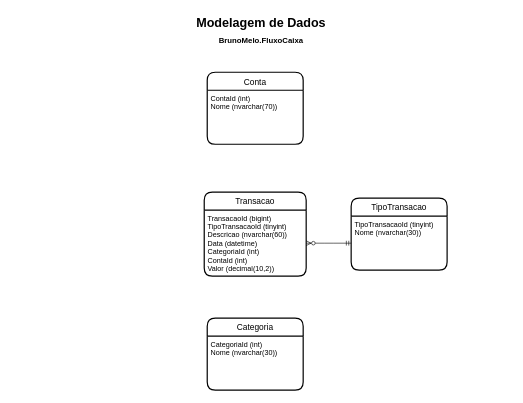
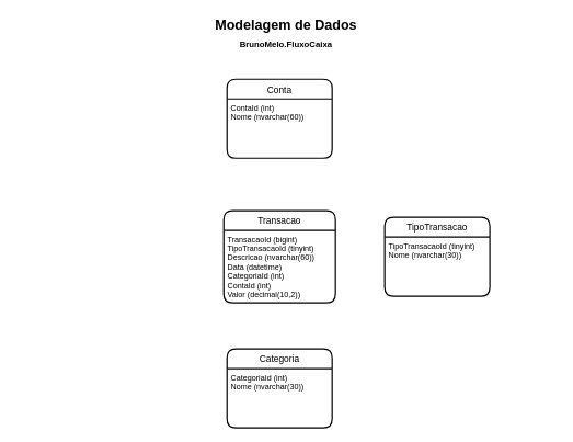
  <mxCell id="0" />
  <mxCell id="1" parent="0" />
  <mxCell id="2" value="Conta" style="swimlane;childLayout=stackLayout;horizontal=1;startSize=30;horizontalStack=0;rounded=1;fontSize=14;fontStyle=0;strokeWidth=2;resizeParent=0;resizeLast=1;shadow=0;dashed=0;align=center;" parent="1" vertex="1"><mxGeometry x="345" y="120" width="160" height="120" as="geometry"><mxRectangle x="100" y="300" width="130" height="30" as="alternateBounds" /></mxGeometry></mxCell>
- <mxCell id="3" value="ContaId (int)&#10;Nome (nvarchar(70))" style="align=left;strokeColor=none;fillColor=none;spacingLeft=4;fontSize=12;verticalAlign=top;resizable=0;rotatable=0;part=1;" parent="2" vertex="1"><mxGeometry y="30" width="160" height="90" as="geometry" /></mxCell>
+ <mxCell id="3" value="ContaId (int)&#10;Nome (nvarchar(60))" style="align=left;strokeColor=none;fillColor=none;spacingLeft=4;fontSize=12;verticalAlign=top;resizable=0;rotatable=0;part=1;" parent="2" vertex="1"><mxGeometry y="30" width="160" height="90" as="geometry" /></mxCell>
  <mxCell id="4" value="TipoTransacao" style="swimlane;childLayout=stackLayout;horizontal=1;startSize=30;horizontalStack=0;rounded=1;fontSize=14;fontStyle=0;strokeWidth=2;resizeParent=0;resizeLast=1;shadow=0;dashed=0;align=center;" parent="1" vertex="1"><mxGeometry x="585" y="330" width="160" height="120" as="geometry"><mxRectangle x="100" y="300" width="130" height="30" as="alternateBounds" /></mxGeometry></mxCell>
  <mxCell id="5" value="TipoTransacaoId (tinyint)&#10;Nome (nvarchar(30))" style="align=left;strokeColor=none;fillColor=none;spacingLeft=4;fontSize=12;verticalAlign=top;resizable=0;rotatable=0;part=1;" parent="4" vertex="1"><mxGeometry y="30" width="160" height="90" as="geometry" /></mxCell>
  <mxCell id="6" value="Transacao" style="swimlane;childLayout=stackLayout;horizontal=1;startSize=30;horizontalStack=0;rounded=1;fontSize=14;fontStyle=0;strokeWidth=2;resizeParent=0;resizeLast=1;shadow=0;dashed=0;align=center;labelBackgroundColor=none;" parent="1" vertex="1"><mxGeometry x="340" y="320" width="170" height="140" as="geometry"><mxRectangle x="100" y="300" width="130" height="30" as="alternateBounds" /></mxGeometry></mxCell>
  <mxCell id="7" value="TransacaoId (bigint)&#10;TipoTransacaoId (tinyint)&#10;Descricao (nvarchar(60))&#10;Data (datetime)&#10;CategoriaId (int)&#10;ContaId (int)&#10;Valor (decimal(10,2))" style="align=left;strokeColor=none;fillColor=none;spacingLeft=4;fontSize=12;verticalAlign=top;resizable=0;rotatable=0;part=1;" parent="6" vertex="1"><mxGeometry y="30" width="170" height="110" as="geometry" /></mxCell>
  <mxCell id="8" value="Categoria" style="swimlane;childLayout=stackLayout;horizontal=1;startSize=30;horizontalStack=0;rounded=1;fontSize=14;fontStyle=0;strokeWidth=2;resizeParent=0;resizeLast=1;shadow=0;dashed=0;align=center;" parent="1" vertex="1"><mxGeometry x="345" y="530" width="160" height="120" as="geometry"><mxRectangle x="100" y="300" width="130" height="30" as="alternateBounds" /></mxGeometry></mxCell>
  <mxCell id="9" value="CategoriaId (int)&#10;Nome (nvarchar(30))" style="align=left;strokeColor=none;fillColor=none;spacingLeft=4;fontSize=12;verticalAlign=top;resizable=0;rotatable=0;part=1;" parent="8" vertex="1"><mxGeometry y="30" width="160" height="90" as="geometry" /></mxCell>
  <mxCell id="10" value="Modelagem de Dados&lt;br&gt;&lt;span style=&quot;font-size: 13px;&quot;&gt;BrunoMelo.FluxoCaixa&lt;/span&gt;" style="text;html=1;strokeColor=none;fillColor=none;align=center;verticalAlign=middle;whiteSpace=wrap;rounded=0;fontStyle=1;fontSize=21;" parent="1" vertex="1"><mxGeometry x="20" y="20" width="830" height="60" as="geometry" /></mxCell>
- <mxCell id="11" value="" style="edgeStyle=entityRelationEdgeStyle;fontSize=12;html=1;endArrow=ERzeroToMany;startArrow=ERmandOne;rounded=0;exitX=0;exitY=0.5;exitDx=0;exitDy=0;" parent="1" source="5" target="7" edge="1"><mxGeometry width="100" height="100" relative="1" as="geometry"><mxPoint x="660" y="420" as="sourcePoint" /><mxPoint x="760" y="320" as="targetPoint" /></mxGeometry></mxCell>
